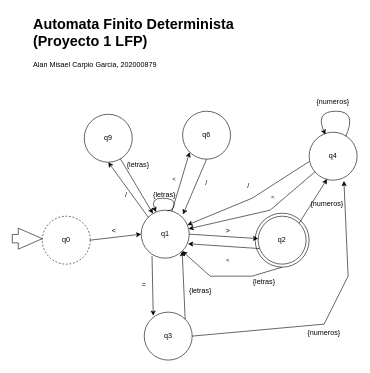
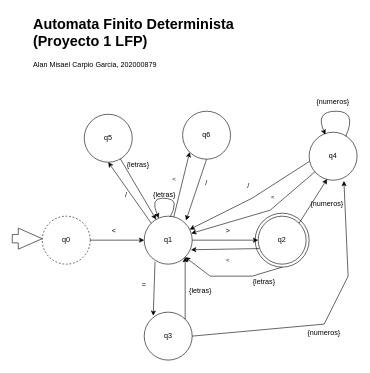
  <mxCell id="0" />
  <mxCell id="1" parent="0" />
  <mxCell id="2" value="" style="ellipse;whiteSpace=wrap;html=1;aspect=fixed;shadow=0;sketch=0;" parent="1" vertex="1"><mxGeometry x="425" y="355" width="90" height="90" as="geometry" /></mxCell>
  <mxCell id="3" value="q0" style="ellipse;whiteSpace=wrap;html=1;aspect=fixed;dashed=1;" parent="1" vertex="1"><mxGeometry x="70" y="360" width="80" height="80" as="geometry" /></mxCell>
  <mxCell id="4" value="&lt;h1&gt;Automata Finito Determinista (Proyecto 1 LFP)&lt;/h1&gt;&lt;p&gt;Alan Misael Carpio Garcia, 202000879&lt;span style=&quot;white-space: pre&quot;&gt;&#09;&lt;/span&gt;&lt;/p&gt;" style="text;html=1;strokeColor=none;fillColor=none;spacing=5;spacingTop=-20;whiteSpace=wrap;overflow=hidden;rounded=0;" parent="1" vertex="1"><mxGeometry x="50" y="20" width="440" height="120" as="geometry" /></mxCell>
  <mxCell id="5" value="" style="html=1;shadow=0;dashed=0;align=center;verticalAlign=middle;shape=mxgraph.arrows2.arrow;dy=0.6;dx=40;notch=0;" parent="1" vertex="1"><mxGeometry x="20" y="380" width="50" height="35" as="geometry" /></mxCell>
- <mxCell id="6" value="q1" style="ellipse;whiteSpace=wrap;html=1;aspect=fixed;" parent="1" vertex="1"><mxGeometry x="235" y="350" width="80" height="80" as="geometry" /></mxCell>
+ <mxCell id="6" value="q1" style="ellipse;whiteSpace=wrap;html=1;aspect=fixed;" parent="1" vertex="1"><mxGeometry x="240" y="360" width="80" height="80" as="geometry" /></mxCell>
  <mxCell id="7" value="" style="endArrow=classic;html=1;rounded=0;entryX=0;entryY=0.5;entryDx=0;entryDy=0;exitX=1;exitY=0.5;exitDx=0;exitDy=0;" parent="1" source="3" target="6" edge="1"><mxGeometry width="50" height="50" relative="1" as="geometry"><mxPoint x="160" y="422.5" as="sourcePoint" /><mxPoint x="210" y="372.5" as="targetPoint" /></mxGeometry></mxCell>
  <mxCell id="8" value="&amp;lt;" style="text;html=1;strokeColor=none;fillColor=none;align=center;verticalAlign=middle;whiteSpace=wrap;rounded=0;" parent="1" vertex="1"><mxGeometry x="160" y="370" width="60" height="30" as="geometry" /></mxCell>
  <mxCell id="9" value="" style="curved=1;endArrow=classic;html=1;rounded=0;exitX=0.542;exitY=0.013;exitDx=0;exitDy=0;exitPerimeter=0;" parent="1" source="6" target="6" edge="1"><mxGeometry width="50" height="50" relative="1" as="geometry"><mxPoint x="314" y="340" as="sourcePoint" /><mxPoint x="364" y="290" as="targetPoint" /><Array as="points"><mxPoint x="290" y="350" /><mxPoint x="290" y="330" /><mxPoint x="250" y="330" /></Array></mxGeometry></mxCell>
  <mxCell id="10" value="{letras}" style="text;html=1;strokeColor=none;fillColor=none;align=center;verticalAlign=middle;whiteSpace=wrap;rounded=0;" parent="1" vertex="1"><mxGeometry x="244" y="310" width="60" height="30" as="geometry" /></mxCell>
  <mxCell id="11" value="q2" style="ellipse;whiteSpace=wrap;html=1;aspect=fixed;sketch=0;shadow=0;" parent="1" vertex="1"><mxGeometry x="430" y="360" width="80" height="80" as="geometry" /></mxCell>
  <mxCell id="12" value="" style="endArrow=classic;html=1;rounded=0;exitX=1;exitY=0.5;exitDx=0;exitDy=0;" parent="1" source="6" target="11" edge="1"><mxGeometry width="50" height="50" relative="1" as="geometry"><mxPoint x="330" y="399" as="sourcePoint" /><mxPoint x="420" y="399" as="targetPoint" /></mxGeometry></mxCell>
  <mxCell id="13" value="&amp;gt;" style="text;html=1;strokeColor=none;fillColor=none;align=center;verticalAlign=middle;whiteSpace=wrap;rounded=0;" parent="1" vertex="1"><mxGeometry x="350" y="370" width="60" height="30" as="geometry" /></mxCell>
  <mxCell id="14" value="&lt;sub&gt;&amp;lt;&lt;/sub&gt;" style="text;html=1;strokeColor=none;fillColor=none;align=center;verticalAlign=middle;whiteSpace=wrap;rounded=0;shadow=0;sketch=0;" parent="1" vertex="1"><mxGeometry x="350" y="415" width="60" height="30" as="geometry" /></mxCell>
  <mxCell id="15" value="q3" style="ellipse;whiteSpace=wrap;html=1;aspect=fixed;shadow=0;sketch=0;" parent="1" vertex="1"><mxGeometry x="240" y="520" width="80" height="80" as="geometry" /></mxCell>
  <mxCell id="16" value="=" style="text;html=1;strokeColor=none;fillColor=none;align=center;verticalAlign=middle;whiteSpace=wrap;rounded=0;shadow=0;sketch=0;" parent="1" vertex="1"><mxGeometry x="210" y="460" width="60" height="30" as="geometry" /></mxCell>
  <mxCell id="17" value="{letras}" style="text;html=1;strokeColor=none;fillColor=none;align=center;verticalAlign=middle;whiteSpace=wrap;rounded=0;shadow=0;sketch=0;" parent="1" vertex="1"><mxGeometry x="304" y="470" width="60" height="30" as="geometry" /></mxCell>
  <mxCell id="18" value="q4" style="ellipse;whiteSpace=wrap;html=1;aspect=fixed;shadow=0;sketch=0;" parent="1" vertex="1"><mxGeometry x="515" y="220" width="80" height="80" as="geometry" /></mxCell>
  <mxCell id="19" value="{numeros}" style="text;html=1;strokeColor=none;fillColor=none;align=center;verticalAlign=middle;whiteSpace=wrap;rounded=0;shadow=0;sketch=0;" parent="1" vertex="1"><mxGeometry x="515" y="325" width="60" height="30" as="geometry" /></mxCell>
  <mxCell id="20" value="" style="curved=1;endArrow=classic;html=1;rounded=0;exitX=0.763;exitY=0.088;exitDx=0;exitDy=0;exitPerimeter=0;entryX=0.338;entryY=0.05;entryDx=0;entryDy=0;entryPerimeter=0;" parent="1" source="18" target="18" edge="1"><mxGeometry width="50" height="50" relative="1" as="geometry"><mxPoint x="583" y="220" as="sourcePoint" /><mxPoint x="539.243" y="218.194" as="targetPoint" /><Array as="points"><mxPoint x="595" y="184.96" /><mxPoint x="525" y="184.96" /></Array></mxGeometry></mxCell>
  <mxCell id="21" value="{numeros}" style="text;html=1;strokeColor=none;fillColor=none;align=center;verticalAlign=middle;whiteSpace=wrap;rounded=0;" parent="1" vertex="1"><mxGeometry x="525" y="154.96" width="60" height="30" as="geometry" /></mxCell>
  <mxCell id="22" value="" style="endArrow=classic;html=1;rounded=0;entryX=0.375;entryY=0.975;entryDx=0;entryDy=0;entryPerimeter=0;exitX=1;exitY=0;exitDx=0;exitDy=0;" parent="1" source="11" target="18" edge="1"><mxGeometry width="50" height="50" relative="1" as="geometry"><mxPoint x="500" y="355" as="sourcePoint" /><mxPoint x="550" y="305" as="targetPoint" /></mxGeometry></mxCell>
  <mxCell id="23" value="" style="endArrow=classic;html=1;rounded=0;exitX=0.225;exitY=0.95;exitDx=0;exitDy=0;exitPerimeter=0;entryX=0.188;entryY=0.075;entryDx=0;entryDy=0;entryPerimeter=0;" parent="1" source="6" target="15" edge="1"><mxGeometry width="50" height="50" relative="1" as="geometry"><mxPoint x="230" y="500" as="sourcePoint" /><mxPoint x="280" y="450" as="targetPoint" /></mxGeometry></mxCell>
  <mxCell id="24" value="" style="endArrow=classic;html=1;rounded=0;entryX=1;entryY=1;entryDx=0;entryDy=0;exitX=1;exitY=0;exitDx=0;exitDy=0;" parent="1" source="15" target="6" edge="1"><mxGeometry width="50" height="50" relative="1" as="geometry"><mxPoint x="280" y="510" as="sourcePoint" /><mxPoint x="330" y="460" as="targetPoint" /></mxGeometry></mxCell>
  <mxCell id="25" value="" style="endArrow=classic;html=1;rounded=0;entryX=0.975;entryY=0.7;entryDx=0;entryDy=0;entryPerimeter=0;exitX=0.025;exitY=0.675;exitDx=0;exitDy=0;exitPerimeter=0;" parent="1" source="11" target="6" edge="1"><mxGeometry width="50" height="50" relative="1" as="geometry"><mxPoint x="390" y="490" as="sourcePoint" /><mxPoint x="440" y="440" as="targetPoint" /></mxGeometry></mxCell>
  <mxCell id="26" value="" style="endArrow=classic;html=1;rounded=0;" parent="1" source="18" target="6" edge="1"><mxGeometry width="50" height="50" relative="1" as="geometry"><mxPoint x="440" y="330" as="sourcePoint" /><mxPoint x="490" y="280" as="targetPoint" /><Array as="points"><mxPoint x="450" y="350" /></Array></mxGeometry></mxCell>
  <mxCell id="27" value="&lt;sub&gt;&amp;lt;&lt;/sub&gt;" style="text;html=1;strokeColor=none;fillColor=none;align=center;verticalAlign=middle;whiteSpace=wrap;rounded=0;shadow=0;sketch=0;" parent="1" vertex="1"><mxGeometry x="425" y="310" width="60" height="30" as="geometry" /></mxCell>
- <mxCell id="28" value="q9" style="ellipse;whiteSpace=wrap;html=1;aspect=fixed;shadow=0;sketch=0;" parent="1" vertex="1"><mxGeometry x="140" y="190" width="80" height="80" as="geometry" /></mxCell>
+ <mxCell id="28" value="q5" style="ellipse;whiteSpace=wrap;html=1;aspect=fixed;shadow=0;sketch=0;" parent="1" vertex="1"><mxGeometry x="140" y="190" width="80" height="80" as="geometry" /></mxCell>
  <mxCell id="29" value="" style="endArrow=classic;html=1;rounded=0;exitX=0;exitY=0;exitDx=0;exitDy=0;entryX=0.5;entryY=1;entryDx=0;entryDy=0;" parent="1" source="6" target="28" edge="1"><mxGeometry width="50" height="50" relative="1" as="geometry"><mxPoint x="170" y="350" as="sourcePoint" /><mxPoint x="220" y="300" as="targetPoint" /></mxGeometry></mxCell>
  <mxCell id="30" value="/" style="text;html=1;strokeColor=none;fillColor=none;align=center;verticalAlign=middle;whiteSpace=wrap;rounded=0;shadow=0;sketch=0;" parent="1" vertex="1"><mxGeometry x="180" y="310" width="60" height="30" as="geometry" /></mxCell>
  <mxCell id="31" value="" style="endArrow=classic;html=1;rounded=0;exitX=0.75;exitY=0.925;exitDx=0;exitDy=0;exitPerimeter=0;" parent="1" source="28" target="6" edge="1"><mxGeometry width="50" height="50" relative="1" as="geometry"><mxPoint x="230" y="300" as="sourcePoint" /><mxPoint x="280" y="250" as="targetPoint" /></mxGeometry></mxCell>
  <mxCell id="32" value="{letras}" style="text;html=1;strokeColor=none;fillColor=none;align=center;verticalAlign=middle;whiteSpace=wrap;rounded=0;" parent="1" vertex="1"><mxGeometry x="200" y="260" width="60" height="30" as="geometry" /></mxCell>
  <mxCell id="33" value="" style="endArrow=classic;html=1;rounded=0;exitX=0.5;exitY=1;exitDx=0;exitDy=0;entryX=1;entryY=1;entryDx=0;entryDy=0;" parent="1" source="2" target="6" edge="1"><mxGeometry width="50" height="50" relative="1" as="geometry"><mxPoint x="470" y="550" as="sourcePoint" /><mxPoint x="390" y="460" as="targetPoint" /><Array as="points"><mxPoint x="420" y="460" /><mxPoint x="350" y="460" /></Array></mxGeometry></mxCell>
  <mxCell id="34" value="{letras}" style="text;html=1;strokeColor=none;fillColor=none;align=center;verticalAlign=middle;whiteSpace=wrap;rounded=0;shadow=0;sketch=0;" parent="1" vertex="1"><mxGeometry x="410" y="455" width="60" height="30" as="geometry" /></mxCell>
  <mxCell id="35" value="q6" style="ellipse;whiteSpace=wrap;html=1;aspect=fixed;shadow=0;sketch=0;" parent="1" vertex="1"><mxGeometry x="304" y="184.96" width="80" height="80" as="geometry" /></mxCell>
  <mxCell id="36" value="" style="endArrow=classic;html=1;rounded=0;entryX=0;entryY=1;entryDx=0;entryDy=0;" parent="1" source="6" target="35" edge="1"><mxGeometry width="50" height="50" relative="1" as="geometry"><mxPoint x="300" y="340" as="sourcePoint" /><mxPoint x="350" y="290" as="targetPoint" /></mxGeometry></mxCell>
  <mxCell id="37" value="&lt;sub&gt;&amp;lt;&lt;/sub&gt;" style="text;html=1;strokeColor=none;fillColor=none;align=center;verticalAlign=middle;whiteSpace=wrap;rounded=0;shadow=0;sketch=0;" parent="1" vertex="1"><mxGeometry x="260" y="280" width="60" height="30" as="geometry" /></mxCell>
  <mxCell id="38" value="" style="endArrow=classic;html=1;rounded=0;exitX=0.5;exitY=1;exitDx=0;exitDy=0;entryX=0.871;entryY=0.088;entryDx=0;entryDy=0;entryPerimeter=0;" parent="1" source="35" target="6" edge="1"><mxGeometry width="50" height="50" relative="1" as="geometry"><mxPoint x="320" y="345" as="sourcePoint" /><mxPoint x="390.711" y="295" as="targetPoint" /></mxGeometry></mxCell>
  <mxCell id="39" value="/" style="text;html=1;strokeColor=none;fillColor=none;align=center;verticalAlign=middle;whiteSpace=wrap;rounded=0;shadow=0;sketch=0;" parent="1" vertex="1"><mxGeometry x="314" y="290" width="60" height="30" as="geometry" /></mxCell>
  <mxCell id="40" value="" style="endArrow=classic;html=1;rounded=0;exitX=1;exitY=0.5;exitDx=0;exitDy=0;entryX=0.725;entryY=1.015;entryDx=0;entryDy=0;entryPerimeter=0;" parent="1" source="15" target="18" edge="1"><mxGeometry width="50" height="50" relative="1" as="geometry"><mxPoint x="370" y="590" as="sourcePoint" /><mxPoint x="590" y="480" as="targetPoint" /><Array as="points"><mxPoint x="540" y="540" /><mxPoint x="580" y="460" /></Array></mxGeometry></mxCell>
  <mxCell id="41" value="{numeros}" style="text;html=1;strokeColor=none;fillColor=none;align=center;verticalAlign=middle;whiteSpace=wrap;rounded=0;shadow=0;sketch=0;" parent="1" vertex="1"><mxGeometry x="510" y="540" width="60" height="30" as="geometry" /></mxCell>
  <mxCell id="42" value="" style="endArrow=classic;html=1;rounded=0;exitX=0.006;exitY=0.608;exitDx=0;exitDy=0;exitPerimeter=0;" parent="1" source="18" target="6" edge="1"><mxGeometry width="50" height="50" relative="1" as="geometry"><mxPoint x="390" y="310" as="sourcePoint" /><mxPoint x="490" y="230" as="targetPoint" /><Array as="points"><mxPoint x="420" y="330" /></Array></mxGeometry></mxCell>
  <mxCell id="43" value="/" style="text;html=1;strokeColor=none;fillColor=none;align=center;verticalAlign=middle;whiteSpace=wrap;rounded=0;shadow=0;sketch=0;" parent="1" vertex="1"><mxGeometry x="384" y="295" width="60" height="30" as="geometry" /></mxCell>
